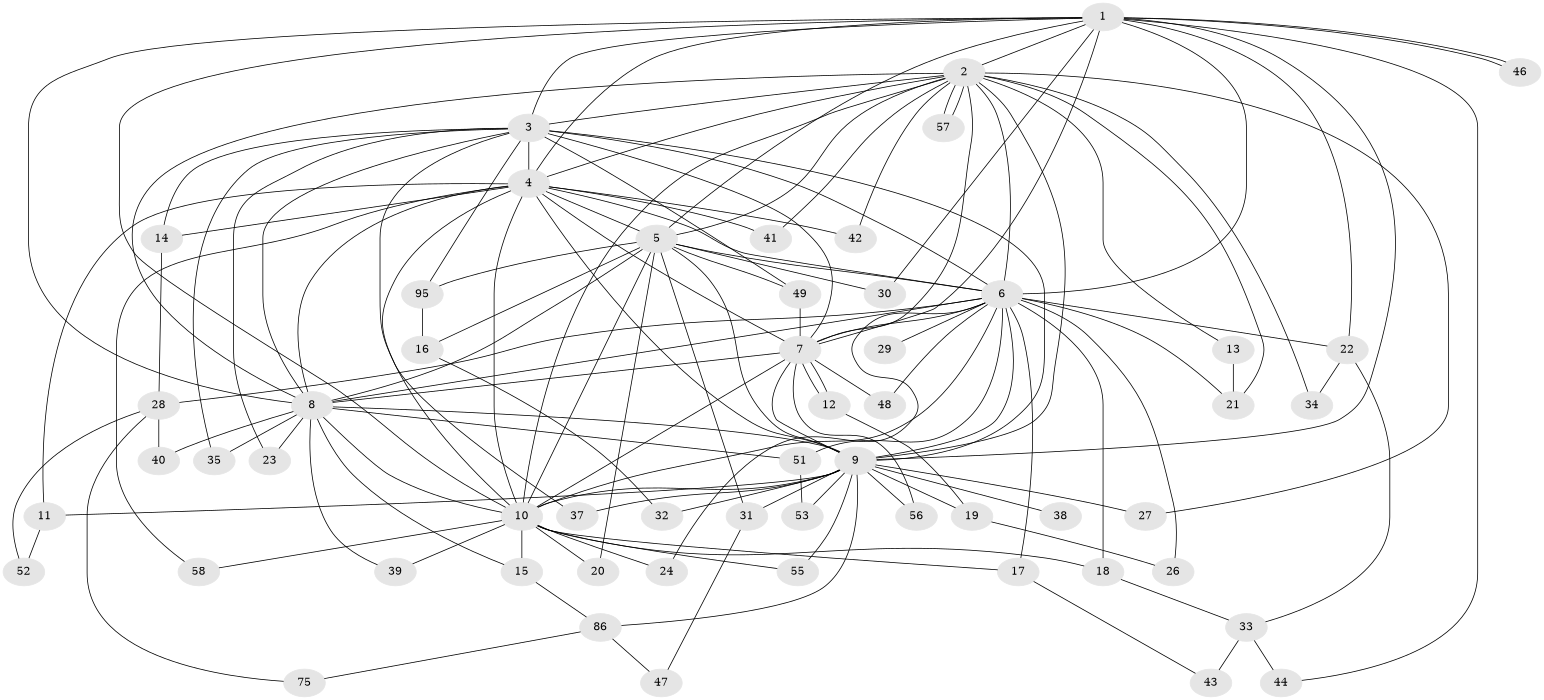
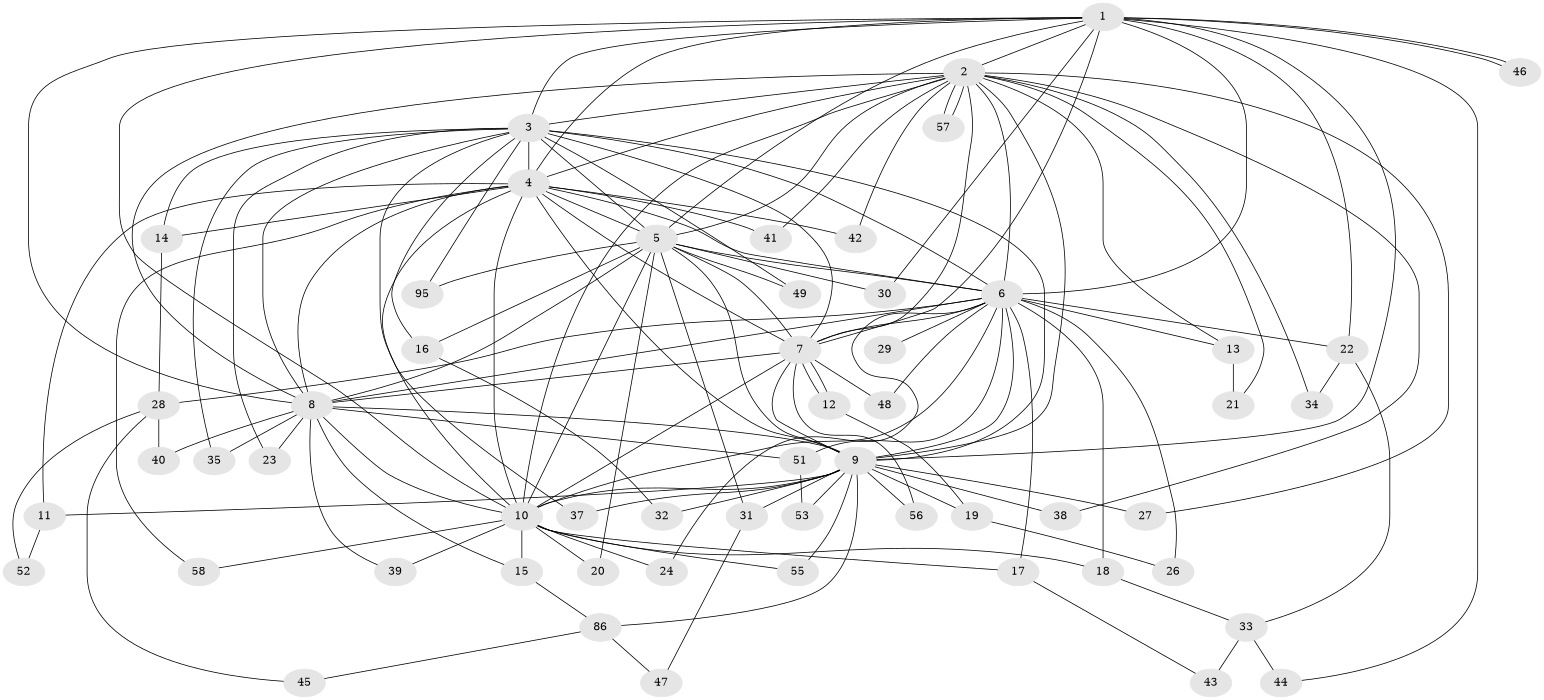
  graph {
    node [color=gray90 style=filled]
    1
    2
    3
    4
    5
    6
    7
    8
    9
    10
    22
    30
    44
    46
    13
    21
    27
    34
    38
    41
    42
    57
    14
    16
    23
    n26 [label=95]
    35
    49
    11
    37
    58
    20
    31
    29
    17
    18
    24
    26
    28
    48
    51
    12
    56
    15
    39
    40
    19
    32
    n49 [label=86]
    53
    55
    33
    52
    47
    43
-   45 [label=75]
+   45
    1 -- 2
    1 -- 3
    1 -- 4
    1 -- 5
    1 -- 6
    1 -- 7
    1 -- 8
    1 -- 9
    1 -- 10
    1 -- 22
    1 -- 30
    1 -- 44
    1 -- 46
    1 -- 46
    2 -- 3
    2 -- 4
    2 -- 5
    2 -- 6
    2 -- 7
    2 -- 8
    2 -- 9
    2 -- 10
    2 -- 13
    2 -- 21
    2 -- 27
    2 -- 34
+   2 -- 38
    2 -- 41
    2 -- 42
    2 -- 57
    2 -- 57
    3 -- 4
+   3 -- 5
    3 -- 6
    3 -- 7
    3 -- 8
    3 -- 9
    3 -- 10
    3 -- 14
-   n26 -- 16
+   3 -- 16
    3 -- 23
    3 -- n26
    3 -- 35
    3 -- 49
    4 -- 5
    4 -- 6
    4 -- 7
    4 -- 8
    4 -- 9
    4 -- 10
    4 -- 41
    4 -- 42
    4 -- 14
    4 -- 11
    4 -- 37
    4 -- 58
    5 -- 6
-   49 -- 7
+   5 -- 7
    5 -- 8
    5 -- 9
    5 -- 10
    5 -- 30
    5 -- 16
    5 -- n26
    5 -- 49
    5 -- 20
    5 -- 31
    6 -- 7
    6 -- 8
    6 -- 9
    6 -- 10
    6 -- 22
-   6 -- 21
+   6 -- 13
    6 -- 29
    6 -- 17
    6 -- 18
    6 -- 24
    6 -- 26
    6 -- 28
    6 -- 48
    6 -- 51
    7 -- 8
    7 -- 9
    7 -- 10
    7 -- 48
    7 -- 12
    7 -- 12
    7 -- 56
    8 -- 9
    8 -- 10
    8 -- 23
    8 -- 35
    8 -- 51
    8 -- 15
    8 -- 39
    8 -- 40
    9 -- 10
    9 -- 27
    9 -- 38
    9 -- 11
    9 -- 37
    9 -- 31
    9 -- 56
    9 -- 19
    9 -- 32
    9 -- n49
    9 -- 53
    9 -- 55
    10 -- 58
    10 -- 20
    10 -- 17
    10 -- 18
    10 -- 24
    10 -- 15
    10 -- 39
    10 -- 55
    22 -- 34
    22 -- 33
    13 -- 21
    14 -- 28
    16 -- 32
    11 -- 52
    31 -- 47
    17 -- 43
    18 -- 33
    28 -- 40
    28 -- 52
    28 -- 45
    51 -- 53
    12 -- 19
    15 -- n49
    19 -- 26
    n49 -- 47
    n49 -- 45
    33 -- 44
    33 -- 43
  }
